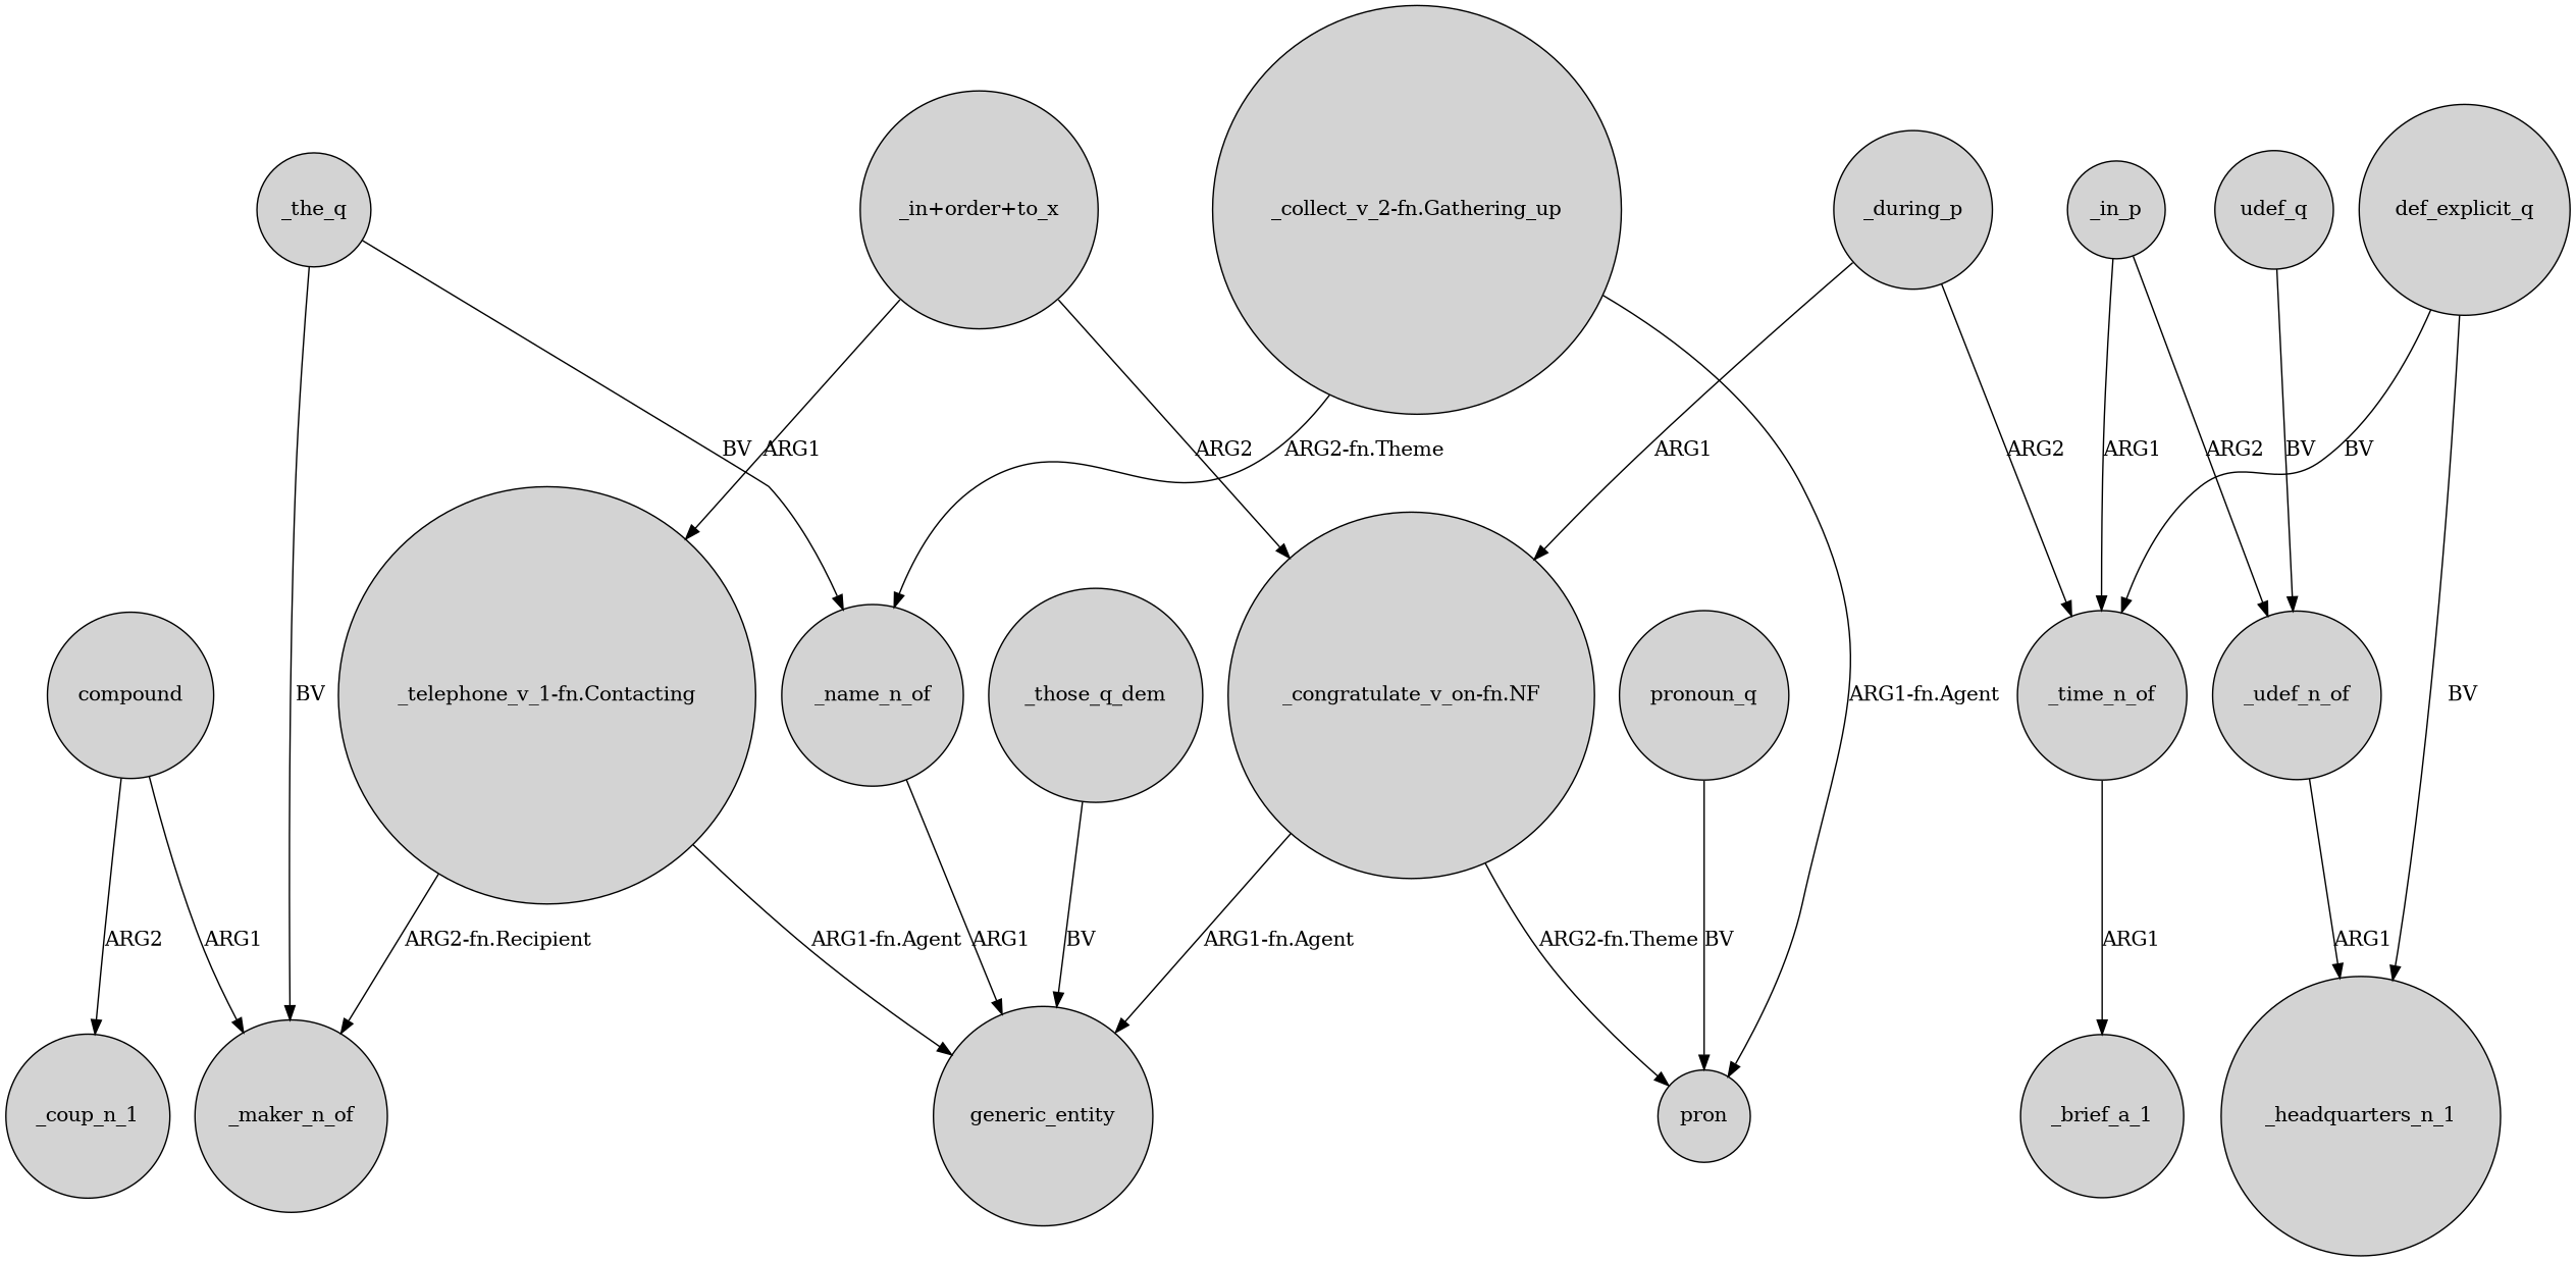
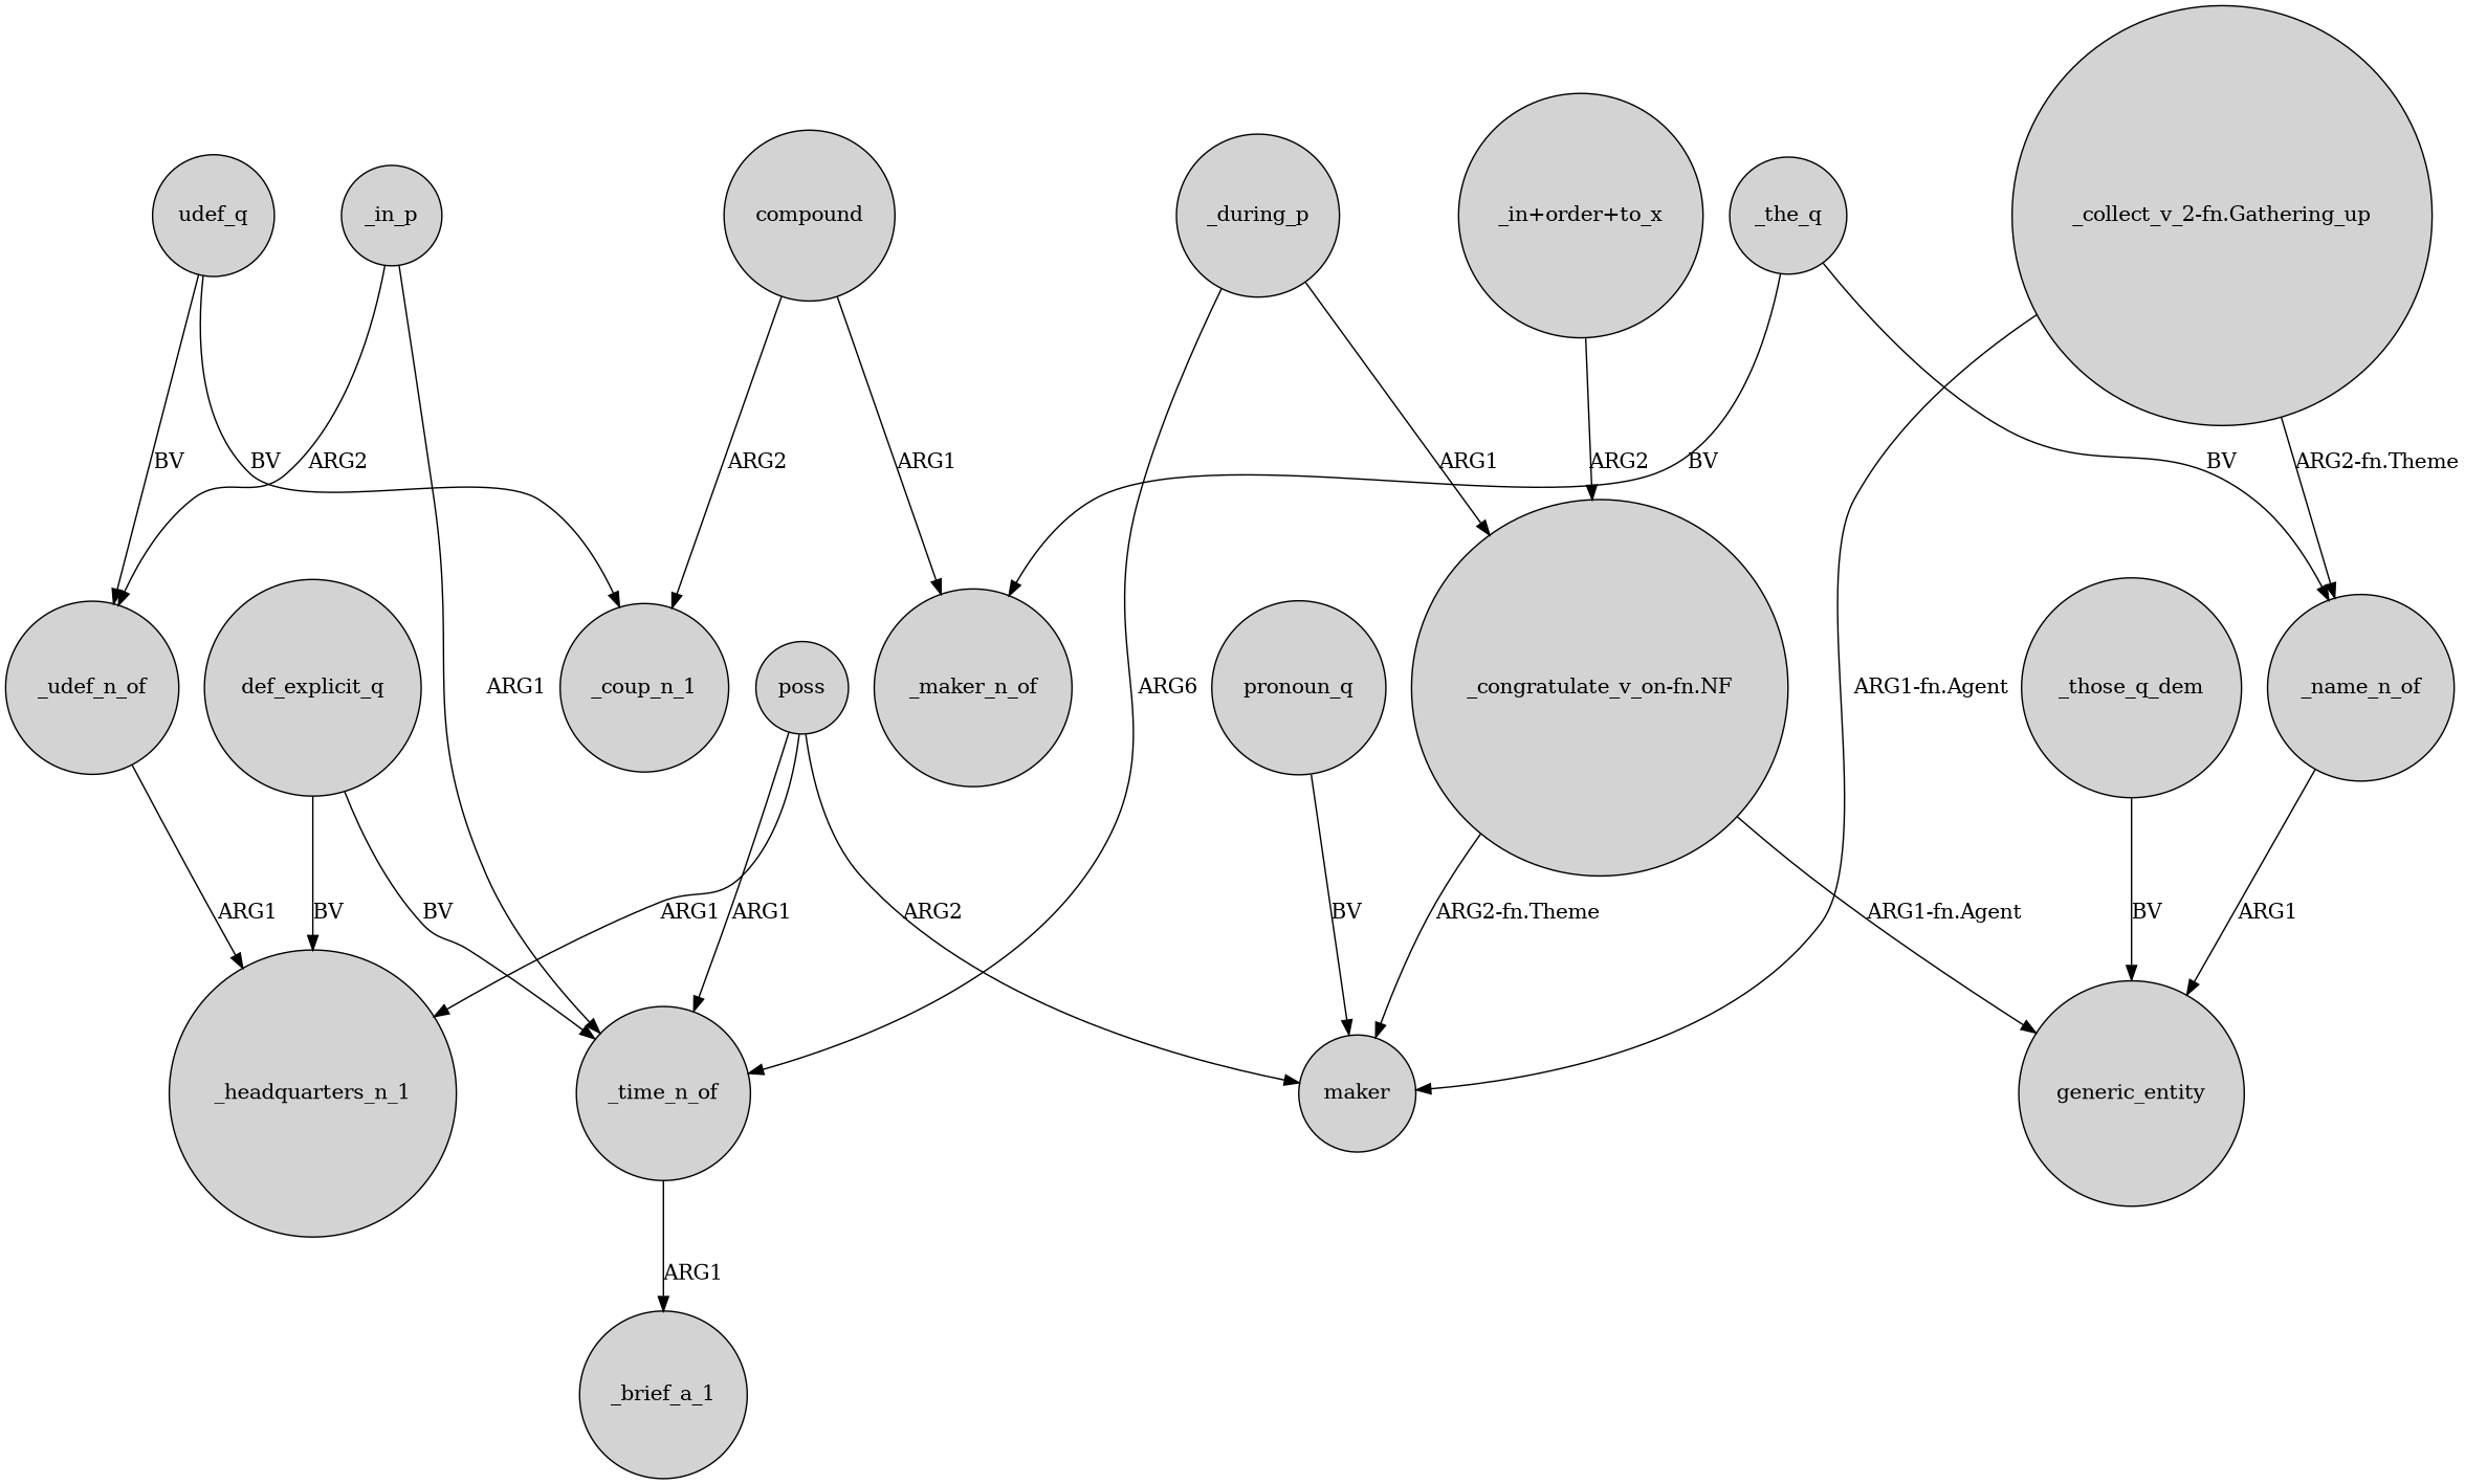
  digraph {
    node [shape=circle style=filled]
    compound
    _coup_n_1
    _maker_n_of
-   pron
+   poss
+   pron [label=maker]
    _time_n_of
    _headquarters_n_1
    _brief_a_1
    _during_p
    "_congratulate_v_on-fn.NF"
    generic_entity
    udef_q
    n13 [label=_udef_n_of]
    _in_p
    _the_q
    _name_n_of
    n17 [label="_collect_v_2-fn.Gathering_up"]
-   "_telephone_v_1-fn.Contacting"
    pronoun_q
    def_explicit_q
    "_in+order+to_x"
    _those_q_dem
    compound -> _coup_n_1 [label=ARG2]
    compound -> _maker_n_of [label=ARG1]
+   poss -> pron [label=ARG2]
+   poss -> _time_n_of [label=ARG1]
+   poss -> _headquarters_n_1 [label=ARG1]
    _time_n_of -> _brief_a_1 [label=ARG1]
-   _during_p -> _time_n_of [label=ARG2]
+   _during_p -> _time_n_of [label=ARG6]
    _during_p -> "_congratulate_v_on-fn.NF" [label=ARG1]
    "_congratulate_v_on-fn.NF" -> pron [label="ARG2-fn.Theme"]
    "_congratulate_v_on-fn.NF" -> generic_entity [label="ARG1-fn.Agent"]
+   udef_q -> _coup_n_1 [label=BV]
    udef_q -> n13 [label=BV]
    n13 -> _headquarters_n_1 [label=ARG1]
    _in_p -> _time_n_of [label=ARG1]
    _in_p -> n13 [label=ARG2]
    _the_q -> _maker_n_of [label=BV]
    _the_q -> _name_n_of [label=BV]
    _name_n_of -> generic_entity [label=ARG1]
    n17 -> pron [label="ARG1-fn.Agent"]
    n17 -> _name_n_of [label="ARG2-fn.Theme"]
-   "_telephone_v_1-fn.Contacting" -> _maker_n_of [label="ARG2-fn.Recipient"]
-   "_telephone_v_1-fn.Contacting" -> generic_entity [label="ARG1-fn.Agent"]
    pronoun_q -> pron [label=BV]
    def_explicit_q -> _time_n_of [label=BV]
    def_explicit_q -> _headquarters_n_1 [label=BV]
    "_in+order+to_x" -> "_congratulate_v_on-fn.NF" [label=ARG2]
-   "_in+order+to_x" -> "_telephone_v_1-fn.Contacting" [label=ARG1]
    _those_q_dem -> generic_entity [label=BV]
  }
